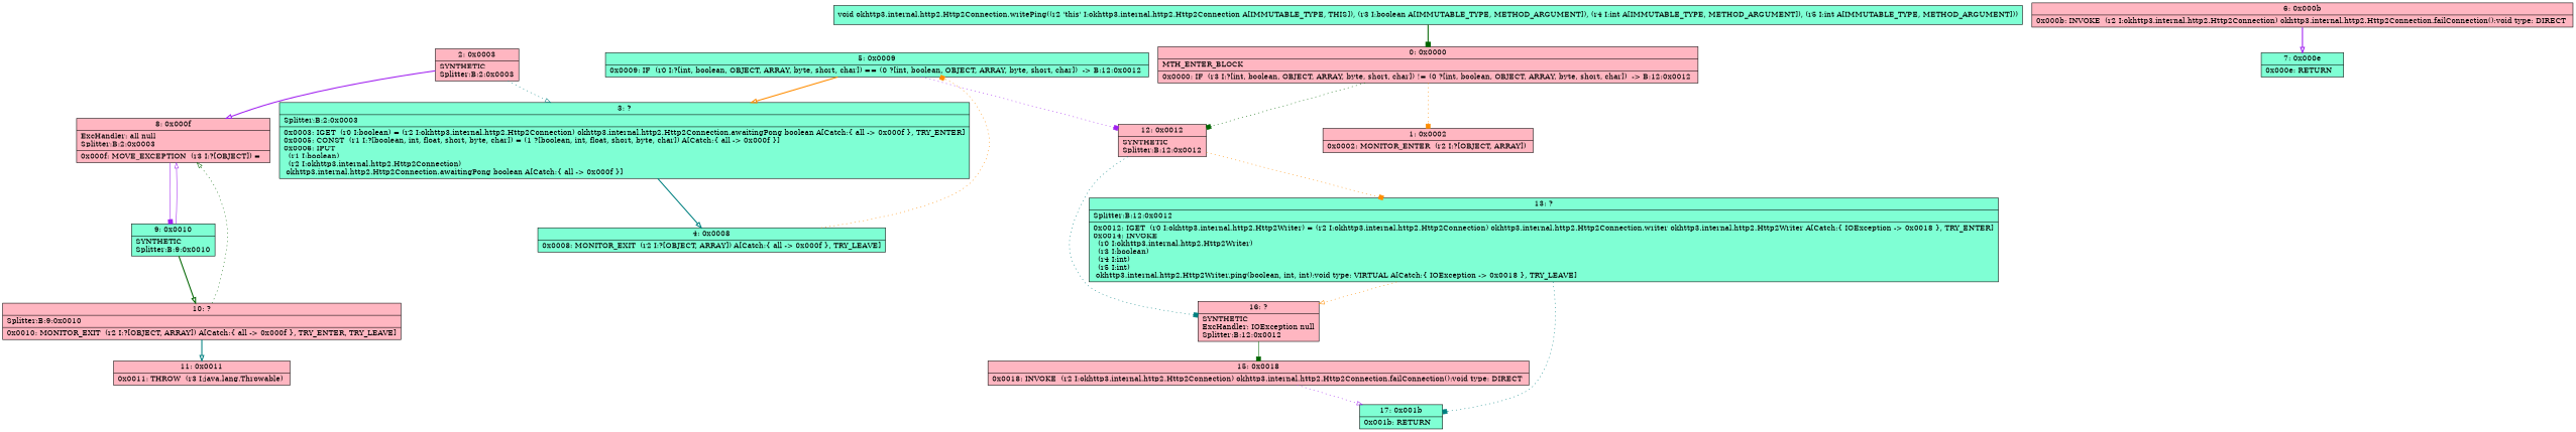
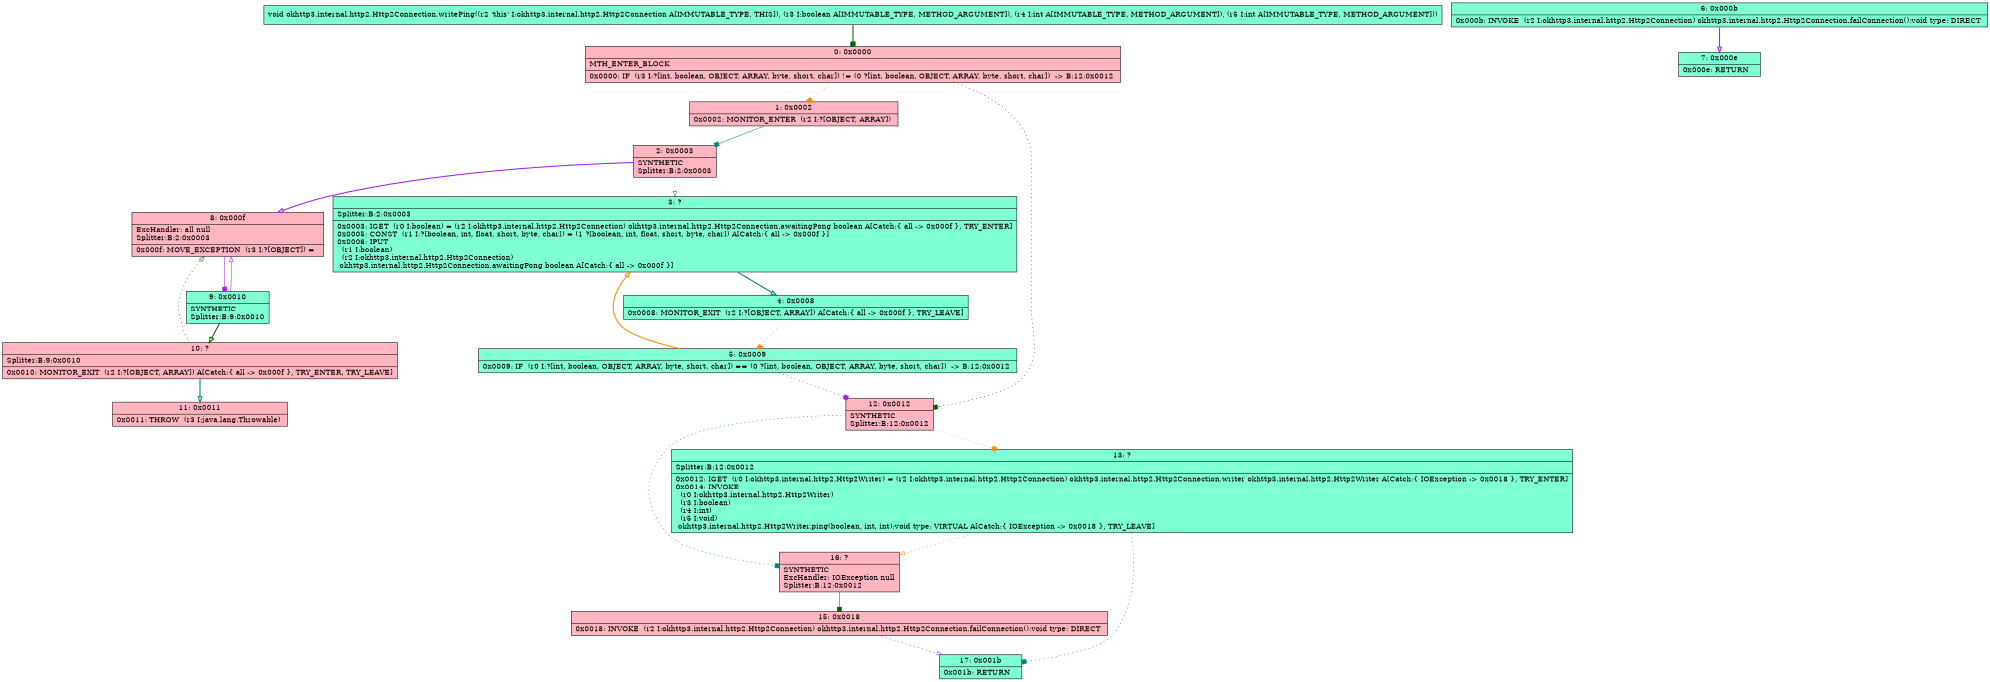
  digraph {
    node [fillcolor=lightpink shape=record style=filled]
    edge [arrowhead=box color=teal style=dotted]
    n1 [label="{0\:\ 0x0000|MTH_ENTER_BLOCK\l|0x0000: IF  (r3 I:?[int, boolean, OBJECT, ARRAY, byte, short, char]) != (0 ?[int, boolean, OBJECT, ARRAY, byte, short, char])  \-\> B:12:0x0012 \l}"]
    n2 [label="{1\:\ 0x0002|0x0002: MONITOR_ENTER  (r2 I:?[OBJECT, ARRAY]) \l}"]
    n3 [label="{12\:\ 0x0012|SYNTHETIC\lSplitter:B:12:0x0012\l}"]
    n4 [label="{2\:\ 0x0003|SYNTHETIC\lSplitter:B:2:0x0003\l}"]
-   n5 [fillcolor=aquamarine label="{13\:\ ?|Splitter:B:12:0x0012\l|0x0012: IGET  (r0 I:okhttp3.internal.http2.Http2Writer) = (r2 I:okhttp3.internal.http2.Http2Connection) okhttp3.internal.http2.Http2Connection.writer okhttp3.internal.http2.Http2Writer A[Catch:\{ IOException \-\> 0x0018 \}, TRY_ENTER]\l0x0014: INVOKE  \l  (r0 I:okhttp3.internal.http2.Http2Writer)\l  (r3 I:boolean)\l  (r4 I:int)\l  (r5 I:int)\l okhttp3.internal.http2.Http2Writer.ping(boolean, int, int):void type: VIRTUAL A[Catch:\{ IOException \-\> 0x0018 \}, TRY_LEAVE]\l}"]
+   n5 [fillcolor=aquamarine label="{13\:\ ?|Splitter:B:12:0x0012\l|0x0012: IGET  (r0 I:okhttp3.internal.http2.Http2Writer) = (r2 I:okhttp3.internal.http2.Http2Connection) okhttp3.internal.http2.Http2Connection.writer okhttp3.internal.http2.Http2Writer A[Catch:\{ IOException \-\> 0x0018 \}, TRY_ENTER]\l0x0014: INVOKE  \l  (r0 I:okhttp3.internal.http2.Http2Writer)\l  (r3 I:boolean)\l  (r4 I:int)\l  (r5 I:void)\l okhttp3.internal.http2.Http2Writer.ping(boolean, int, int):void type: VIRTUAL A[Catch:\{ IOException \-\> 0x0018 \}, TRY_LEAVE]\l}"]
    n6 [label="{16\:\ ?|SYNTHETIC\lExcHandler: IOException null\lSplitter:B:12:0x0012\l}"]
    n7 [fillcolor=aquamarine label="{3\:\ ?|Splitter:B:2:0x0003\l|0x0003: IGET  (r0 I:boolean) = (r2 I:okhttp3.internal.http2.Http2Connection) okhttp3.internal.http2.Http2Connection.awaitingPong boolean A[Catch:\{ all \-\> 0x000f \}, TRY_ENTER]\l0x0005: CONST  (r1 I:?[boolean, int, float, short, byte, char]) = (1 ?[boolean, int, float, short, byte, char]) A[Catch:\{ all \-\> 0x000f \}]\l0x0006: IPUT  \l  (r1 I:boolean)\l  (r2 I:okhttp3.internal.http2.Http2Connection)\l okhttp3.internal.http2.Http2Connection.awaitingPong boolean A[Catch:\{ all \-\> 0x000f \}]\l}"]
    n8 [label="{8\:\ 0x000f|ExcHandler: all null\lSplitter:B:2:0x0003\l|0x000f: MOVE_EXCEPTION  (r3 I:?[OBJECT]) =  \l}"]
    n9 [fillcolor=aquamarine label="{4\:\ 0x0008|0x0008: MONITOR_EXIT  (r2 I:?[OBJECT, ARRAY]) A[Catch:\{ all \-\> 0x000f \}, TRY_LEAVE]\l}"]
    n10 [fillcolor=aquamarine label="{9\:\ 0x0010|SYNTHETIC\lSplitter:B:9:0x0010\l}"]
    n11 [fillcolor=aquamarine label="{5\:\ 0x0009|0x0009: IF  (r0 I:?[int, boolean, OBJECT, ARRAY, byte, short, char]) == (0 ?[int, boolean, OBJECT, ARRAY, byte, short, char])  \-\> B:12:0x0012 \l}"]
-   n12 [label="{6\:\ 0x000b|0x000b: INVOKE  (r2 I:okhttp3.internal.http2.Http2Connection) okhttp3.internal.http2.Http2Connection.failConnection():void type: DIRECT \l}"]
+   n12 [fillcolor=aquamarine label="{6\:\ 0x000b|0x000b: INVOKE  (r2 I:okhttp3.internal.http2.Http2Connection) okhttp3.internal.http2.Http2Connection.failConnection():void type: DIRECT \l}"]
    n13 [fillcolor=aquamarine label="{7\:\ 0x000e|0x000e: RETURN   \l}"]
    n14 [label="{10\:\ ?|Splitter:B:9:0x0010\l|0x0010: MONITOR_EXIT  (r2 I:?[OBJECT, ARRAY]) A[Catch:\{ all \-\> 0x000f \}, TRY_ENTER, TRY_LEAVE]\l}"]
    n15 [label="{11\:\ 0x0011|0x0011: THROW  (r3 I:java.lang.Throwable) \l}"]
    n16 [fillcolor=aquamarine label="{17\:\ 0x001b|0x001b: RETURN   \l}"]
    n17 [label="{15\:\ 0x0018|0x0018: INVOKE  (r2 I:okhttp3.internal.http2.Http2Connection) okhttp3.internal.http2.Http2Connection.failConnection():void type: DIRECT \l}"]
    n18 [fillcolor=aquamarine label="{void okhttp3.internal.http2.Http2Connection.writePing((r2 'this' I:okhttp3.internal.http2.Http2Connection A[IMMUTABLE_TYPE, THIS]), (r3 I:boolean A[IMMUTABLE_TYPE, METHOD_ARGUMENT]), (r4 I:int A[IMMUTABLE_TYPE, METHOD_ARGUMENT]), (r5 I:int A[IMMUTABLE_TYPE, METHOD_ARGUMENT])) }"]
    n1 -> n2 [color=darkorange]
    n1 -> n3 [color=darkgreen]
+   n2 -> n4 [style=solid]
    n3 -> n5 [color=darkorange]
    n3 -> n6
    n4 -> n7 [arrowhead=onormal]
    n4 -> n8 [arrowhead=onormal color=purple style=bold]
    n5 -> n6 [arrowhead=onormal color=darkorange]
    n5 -> n16
    n6 -> n17 [color=darkgreen style=solid]
    n7 -> n9 [arrowhead=onormal style=bold]
    n8 -> n10 [color=purple style=solid]
    n9 -> n11 [color=darkorange]
    n10 -> n8 [arrowhead=onormal color=purple style=solid]
    n10 -> n14 [arrowhead=onormal color=darkgreen style=bold]
    n11 -> n3 [color=purple]
    n11 -> n7 [arrowhead=onormal color=darkorange style=bold]
    n12 -> n13 [arrowhead=onormal color=purple style=bold]
    n14 -> n8 [arrowhead=onormal color=darkgreen]
    n14 -> n15 [arrowhead=onormal style=bold]
    n17 -> n16 [arrowhead=onormal color=purple]
    n18 -> n1 [color=darkgreen style=bold]
  }
